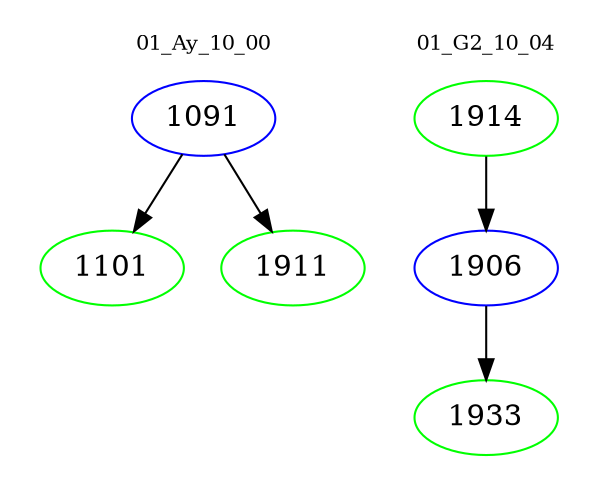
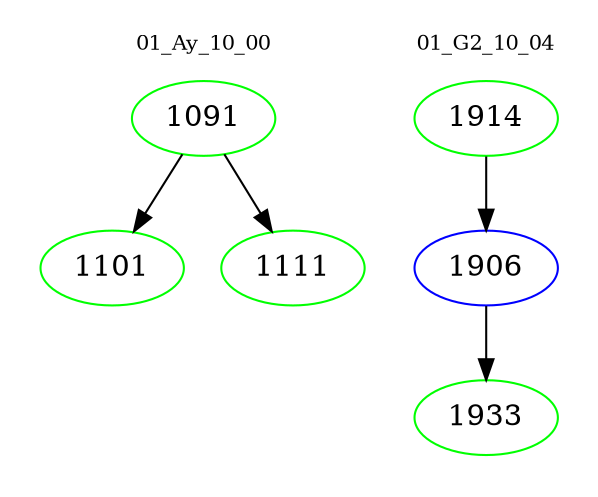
  digraph {
    node [color=green]
    edge [color=black]
    n1 [label=1101]
-   n2 [color=blue label=1091]
-   n3 [label=1911]
+   n2 [label=1091]
+   n3 [label=1111]
    n4 [label=1914]
    n5 [color=blue label=1906]
    n6 [label=1933]
    subgraph cluster_1 {
      color=white
      fontsize=10
      label="01_Ay_10_00"
      n1
      n2
      n3
    }
    subgraph cluster_2 {
      color=white
      fontsize=10
      label="01_G2_10_04"
      n4
      n5
      n6
    }
    n2 -> n1
    n2 -> n3
    n4 -> n5
    n5 -> n6
  }
